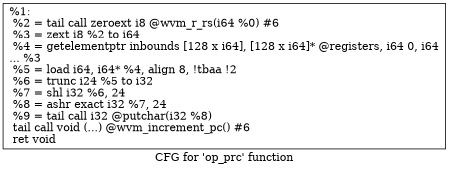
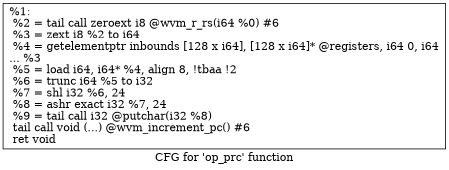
  digraph {
    label="CFG for 'op_prc' function"
-   n1 [label="{%1:\l  %2 = tail call zeroext i8 @wvm_r_rs(i64 %0) #6\l  %3 = zext i8 %2 to i64\l  %4 = getelementptr inbounds [128 x i64], [128 x i64]* @registers, i64 0, i64\l... %3\l  %5 = load i64, i64* %4, align 8, !tbaa !2\l  %6 = trunc i24 %5 to i32\l  %7 = shl i32 %6, 24\l  %8 = ashr exact i32 %7, 24\l  %9 = tail call i32 @putchar(i32 %8)\l  tail call void (...) @wvm_increment_pc() #6\l  ret void\l}" shape=record]
+   n1 [label="{%1:\l  %2 = tail call zeroext i8 @wvm_r_rs(i64 %0) #6\l  %3 = zext i8 %2 to i64\l  %4 = getelementptr inbounds [128 x i64], [128 x i64]* @registers, i64 0, i64\l... %3\l  %5 = load i64, i64* %4, align 8, !tbaa !2\l  %6 = trunc i64 %5 to i32\l  %7 = shl i32 %6, 24\l  %8 = ashr exact i32 %7, 24\l  %9 = tail call i32 @putchar(i32 %8)\l  tail call void (...) @wvm_increment_pc() #6\l  ret void\l}" shape=record]
  }
